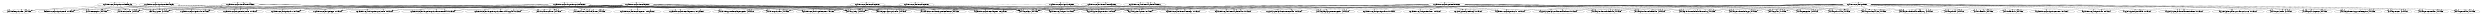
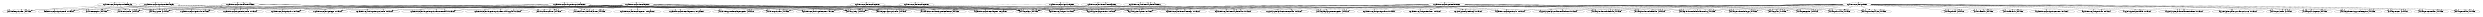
  digraph {
    fontname="DejaVu Serif"
    node [fontname="DejaVu Serif"]
    edge [fontname="DejaVu Serif"]
    "org.fusesource.jansi.AnsiConsoleExample"
    "java.io.FileInputStream (java.base)"
    "java.io.IOException (java.base)"
    "java.io.PrintStream (java.base)"
    "java.lang.Object (java.base)"
    "java.lang.String (java.base)"
-   "java.lang.System (java.base)" [label="test.lang.System (java.base)"]
+   "java.lang.System (java.base)"
    n8 [label="file.fusesource.jansi.AnsiConsole (not found)"]
    "org.fusesource.jansi.AnsiConsoleExample2"
    "org.fusesource.jansi.Ansi (not found)"
    "org.fusesource.jansi.AnsiRendererTest"
    "java.lang.Class (java.base)"
    "java.lang.Exception (java.base)"
    "java.lang.IllegalArgumentException (java.base)"
    "java.lang.Throwable (java.base)"
    "java.lang.invoke.CallSite (java.base)"
-   "java.lang.invoke.LambdaMetafactory (java.base)"
    "java.lang.invoke.MethodHandle (java.base)"
    "java.lang.invoke.MethodHandles (java.base)"
    "java.lang.invoke.MethodHandles$Lookup (java.base)"
    "java.lang.invoke.MethodType (java.base)"
    "org.fusesource.jansi.Ansi$Attribute (not found)"
    "org.fusesource.jansi.Ansi$Color (not found)"
    "org.fusesource.jansi.AnsiRenderer (not found)"
    "org.junit.jupiter.api.Assertions (not found)"
    "org.junit.jupiter.api.BeforeAll (not found)"
    "org.junit.jupiter.api.Test (not found)"
    "org.junit.jupiter.api.function.Executable (not found)"
    "org.fusesource.jansi.AnsiStringTest"
    "org.fusesource.jansi.AnsiTest"
    "java.io.ByteArrayOutputStream (java.base)"
    "java.io.InputStream (java.base)"
    "java.lang.CharSequence (java.base)"
    "java.lang.CloneNotSupportedException (java.base)"
    "java.lang.Process (java.base)"
    "java.lang.ProcessBuilder (java.base)"
    "java.lang.Runnable (java.base)"
    "java.lang.Thread (java.base)"
    "java.nio.file.Path (java.base)"
    "java.nio.file.Paths (java.base)"
    "org.fusesource.jansi.Ansi$Consumer (not found)"
    "org.fusesource.jansi.AnsiMain (not found)"
    "org.junit.jupiter.api.Disabled (not found)"
    "org.junit.jupiter.api.condition.EnabledOnOs (not found)"
    "org.junit.jupiter.params.ParameterizedTest (not found)"
    "org.junit.jupiter.params.provider.CsvSource (not found)"
    "org.fusesource.jansi.EncodingTest"
    "java.io.OutputStream (java.base)"
    "java.io.UnsupportedEncodingException (java.base)"
    "java.nio.charset.Charset (java.base)"
    "java.nio.charset.StandardCharsets (java.base)"
    "java.util.concurrent.atomic.AtomicReference (java.base)"
    "org.fusesource.jansi.AnsiColors (not found)"
    "org.fusesource.jansi.AnsiMode (not found)"
    "org.fusesource.jansi.AnsiPrintStream (not found)"
    "org.fusesource.jansi.AnsiType (not found)"
    "org.fusesource.jansi.EncodingTest$1 (test-classes)"
    "org.fusesource.jansi.EncodingTest$2 (test-classes)"
    "org.fusesource.jansi.io.AnsiOutputStream (not found)"
    "org.fusesource.jansi.io.AnsiOutputStream$IoRunnable (not found)"
    "org.fusesource.jansi.io.AnsiOutputStream$WidthSupplier (not found)"
    n62 [label="org.fusesource.jansi.io.AnsiProcessor (not test)"]
    "org.fusesource.jansi.EncodingTest$1"
    "org.fusesource.jansi.EncodingTest (test-classes)"
    "org.fusesource.jansi.EncodingTest$2"
    "org.fusesource.jansi.InstallUninstallTest"
    "org.fusesource.jansi.internal.JansiLoaderTest"
    "org.fusesource.jansi.internal.JansiLoader (not found)"
    "org.fusesource.jansi.internal.Kernel32Test"
    "org.fusesource.jansi.internal.Kernel32 (not found)"
    "org.fusesource.jansi.io.AnsiOutputStreamTest"
    "org.fusesource.jansi.AnsiConsoleExample" -> "java.io.FileInputStream (java.base)"
    "org.fusesource.jansi.AnsiConsoleExample" -> "java.io.IOException (java.base)"
    "org.fusesource.jansi.AnsiConsoleExample" -> "java.io.PrintStream (java.base)"
    "org.fusesource.jansi.AnsiConsoleExample" -> "java.lang.Object (java.base)"
    "org.fusesource.jansi.AnsiConsoleExample" -> "java.lang.String (java.base)"
    "org.fusesource.jansi.AnsiConsoleExample" -> "java.lang.System (java.base)"
    "org.fusesource.jansi.AnsiConsoleExample" -> n8
    "org.fusesource.jansi.AnsiConsoleExample2" -> "java.io.FileInputStream (java.base)"
    "org.fusesource.jansi.AnsiConsoleExample2" -> "java.io.IOException (java.base)"
    "org.fusesource.jansi.AnsiConsoleExample2" -> "java.io.PrintStream (java.base)"
    "org.fusesource.jansi.AnsiConsoleExample2" -> "java.lang.Object (java.base)"
    "org.fusesource.jansi.AnsiConsoleExample2" -> "java.lang.String (java.base)"
    "org.fusesource.jansi.AnsiConsoleExample2" -> "java.lang.System (java.base)"
    "org.fusesource.jansi.AnsiConsoleExample2" -> n8
    "org.fusesource.jansi.AnsiConsoleExample2" -> "org.fusesource.jansi.Ansi (not found)"
    "org.fusesource.jansi.AnsiRendererTest" -> "java.io.PrintStream (java.base)"
    "org.fusesource.jansi.AnsiRendererTest" -> "java.lang.Object (java.base)"
    "org.fusesource.jansi.AnsiRendererTest" -> "java.lang.String (java.base)"
    "org.fusesource.jansi.AnsiRendererTest" -> "java.lang.System (java.base)"
    "org.fusesource.jansi.AnsiRendererTest" -> "org.fusesource.jansi.Ansi (not found)"
    "org.fusesource.jansi.AnsiRendererTest" -> "java.lang.Class (java.base)"
    "org.fusesource.jansi.AnsiRendererTest" -> "java.lang.Exception (java.base)"
    "org.fusesource.jansi.AnsiRendererTest" -> "java.lang.IllegalArgumentException (java.base)"
    "org.fusesource.jansi.AnsiRendererTest" -> "java.lang.Throwable (java.base)"
    "org.fusesource.jansi.AnsiRendererTest" -> "java.lang.invoke.CallSite (java.base)"
-   "org.fusesource.jansi.AnsiRendererTest" -> "java.lang.invoke.LambdaMetafactory (java.base)"
    "org.fusesource.jansi.AnsiRendererTest" -> "java.lang.invoke.MethodHandle (java.base)"
    "org.fusesource.jansi.AnsiRendererTest" -> "java.lang.invoke.MethodHandles (java.base)"
    "org.fusesource.jansi.AnsiRendererTest" -> "java.lang.invoke.MethodHandles$Lookup (java.base)"
    "org.fusesource.jansi.AnsiRendererTest" -> "java.lang.invoke.MethodType (java.base)"
    "org.fusesource.jansi.AnsiRendererTest" -> "org.fusesource.jansi.Ansi$Attribute (not found)"
    "org.fusesource.jansi.AnsiRendererTest" -> "org.fusesource.jansi.Ansi$Color (not found)"
    "org.fusesource.jansi.AnsiRendererTest" -> "org.fusesource.jansi.AnsiRenderer (not found)"
    "org.fusesource.jansi.AnsiRendererTest" -> "org.junit.jupiter.api.Assertions (not found)"
    "org.fusesource.jansi.AnsiRendererTest" -> "org.junit.jupiter.api.BeforeAll (not found)"
    "org.fusesource.jansi.AnsiRendererTest" -> "org.junit.jupiter.api.Test (not found)"
    "org.fusesource.jansi.AnsiRendererTest" -> "org.junit.jupiter.api.function.Executable (not found)"
    "org.fusesource.jansi.AnsiStringTest" -> "java.lang.Object (java.base)"
    "org.fusesource.jansi.AnsiStringTest" -> "java.lang.String (java.base)"
    "org.fusesource.jansi.AnsiStringTest" -> "org.fusesource.jansi.Ansi (not found)"
    "org.fusesource.jansi.AnsiStringTest" -> "org.junit.jupiter.api.Assertions (not found)"
    "org.fusesource.jansi.AnsiStringTest" -> "org.junit.jupiter.api.Test (not found)"
    "org.fusesource.jansi.AnsiTest" -> "java.lang.Object (java.base)"
    "org.fusesource.jansi.AnsiTest" -> "java.lang.String (java.base)"
    "org.fusesource.jansi.AnsiTest" -> "java.lang.System (java.base)"
    "org.fusesource.jansi.AnsiTest" -> "org.fusesource.jansi.Ansi (not found)"
    "org.fusesource.jansi.AnsiTest" -> "java.lang.Class (java.base)"
    "org.fusesource.jansi.AnsiTest" -> "java.lang.Exception (java.base)"
    "org.fusesource.jansi.AnsiTest" -> "java.lang.Throwable (java.base)"
    "org.fusesource.jansi.AnsiTest" -> "java.lang.invoke.CallSite (java.base)"
-   "org.fusesource.jansi.AnsiTest" -> "java.lang.invoke.LambdaMetafactory (java.base)"
    "org.fusesource.jansi.AnsiTest" -> "java.lang.invoke.MethodHandle (java.base)"
    "org.fusesource.jansi.AnsiTest" -> "java.lang.invoke.MethodHandles (java.base)"
    "org.fusesource.jansi.AnsiTest" -> "java.lang.invoke.MethodHandles$Lookup (java.base)"
    "org.fusesource.jansi.AnsiTest" -> "java.lang.invoke.MethodType (java.base)"
    "org.fusesource.jansi.AnsiTest" -> "org.fusesource.jansi.Ansi$Color (not found)"
    "org.fusesource.jansi.AnsiTest" -> "org.junit.jupiter.api.Assertions (not found)"
    "org.fusesource.jansi.AnsiTest" -> "org.junit.jupiter.api.Test (not found)"
    "org.fusesource.jansi.AnsiTest" -> "java.io.ByteArrayOutputStream (java.base)"
    "org.fusesource.jansi.AnsiTest" -> "java.io.InputStream (java.base)"
    "org.fusesource.jansi.AnsiTest" -> "java.lang.CharSequence (java.base)"
    "org.fusesource.jansi.AnsiTest" -> "java.lang.CloneNotSupportedException (java.base)"
    "org.fusesource.jansi.AnsiTest" -> "java.lang.Process (java.base)"
    "org.fusesource.jansi.AnsiTest" -> "java.lang.ProcessBuilder (java.base)"
    "org.fusesource.jansi.AnsiTest" -> "java.lang.Runnable (java.base)"
    "org.fusesource.jansi.AnsiTest" -> "java.lang.Thread (java.base)"
    "org.fusesource.jansi.AnsiTest" -> "java.nio.file.Path (java.base)"
    "org.fusesource.jansi.AnsiTest" -> "java.nio.file.Paths (java.base)"
    "org.fusesource.jansi.AnsiTest" -> "org.fusesource.jansi.Ansi$Consumer (not found)"
    "org.fusesource.jansi.AnsiTest" -> "org.fusesource.jansi.AnsiMain (not found)"
    "org.fusesource.jansi.AnsiTest" -> "org.junit.jupiter.api.Disabled (not found)"
    "org.fusesource.jansi.AnsiTest" -> "org.junit.jupiter.api.condition.EnabledOnOs (not found)"
    "org.fusesource.jansi.AnsiTest" -> "org.junit.jupiter.params.ParameterizedTest (not found)"
    "org.fusesource.jansi.AnsiTest" -> "org.junit.jupiter.params.provider.CsvSource (not found)"
    "org.fusesource.jansi.EncodingTest" -> "java.io.PrintStream (java.base)"
    "org.fusesource.jansi.EncodingTest" -> "java.lang.Object (java.base)"
    "org.fusesource.jansi.EncodingTest" -> "java.lang.String (java.base)"
    "org.fusesource.jansi.EncodingTest" -> "org.junit.jupiter.api.Assertions (not found)"
    "org.fusesource.jansi.EncodingTest" -> "org.junit.jupiter.api.Test (not found)"
    "org.fusesource.jansi.EncodingTest" -> "java.io.ByteArrayOutputStream (java.base)"
    "org.fusesource.jansi.EncodingTest" -> "java.io.OutputStream (java.base)"
    "org.fusesource.jansi.EncodingTest" -> "java.io.UnsupportedEncodingException (java.base)"
    "org.fusesource.jansi.EncodingTest" -> "java.nio.charset.Charset (java.base)"
    "org.fusesource.jansi.EncodingTest" -> "java.nio.charset.StandardCharsets (java.base)"
    "org.fusesource.jansi.EncodingTest" -> "java.util.concurrent.atomic.AtomicReference (java.base)"
    "org.fusesource.jansi.EncodingTest" -> "org.fusesource.jansi.AnsiColors (not found)"
    "org.fusesource.jansi.EncodingTest" -> "org.fusesource.jansi.AnsiMode (not found)"
    "org.fusesource.jansi.EncodingTest" -> "org.fusesource.jansi.AnsiPrintStream (not found)"
    "org.fusesource.jansi.EncodingTest" -> "org.fusesource.jansi.AnsiType (not found)"
    "org.fusesource.jansi.EncodingTest" -> "org.fusesource.jansi.EncodingTest$1 (test-classes)"
    "org.fusesource.jansi.EncodingTest" -> "org.fusesource.jansi.EncodingTest$2 (test-classes)"
    "org.fusesource.jansi.EncodingTest" -> "org.fusesource.jansi.io.AnsiOutputStream (not found)"
    "org.fusesource.jansi.EncodingTest" -> "org.fusesource.jansi.io.AnsiOutputStream$IoRunnable (not found)"
    "org.fusesource.jansi.EncodingTest" -> "org.fusesource.jansi.io.AnsiOutputStream$WidthSupplier (not found)"
    "org.fusesource.jansi.EncodingTest" -> n62
    "org.fusesource.jansi.EncodingTest$1" -> "java.lang.Object (java.base)"
    "org.fusesource.jansi.EncodingTest$1" -> "java.lang.String (java.base)"
    "org.fusesource.jansi.EncodingTest$1" -> "java.io.OutputStream (java.base)"
    "org.fusesource.jansi.EncodingTest$1" -> "java.util.concurrent.atomic.AtomicReference (java.base)"
    "org.fusesource.jansi.EncodingTest$1" -> n62
    "org.fusesource.jansi.EncodingTest$1" -> "org.fusesource.jansi.EncodingTest (test-classes)"
    "org.fusesource.jansi.EncodingTest$2" -> "java.lang.Object (java.base)"
    "org.fusesource.jansi.EncodingTest$2" -> "java.lang.String (java.base)"
    "org.fusesource.jansi.EncodingTest$2" -> "java.io.OutputStream (java.base)"
    "org.fusesource.jansi.EncodingTest$2" -> "java.util.concurrent.atomic.AtomicReference (java.base)"
    "org.fusesource.jansi.EncodingTest$2" -> n62
    "org.fusesource.jansi.EncodingTest$2" -> "org.fusesource.jansi.EncodingTest (test-classes)"
    "org.fusesource.jansi.InstallUninstallTest" -> "java.io.PrintStream (java.base)"
    "org.fusesource.jansi.InstallUninstallTest" -> "java.lang.Object (java.base)"
    "org.fusesource.jansi.InstallUninstallTest" -> "java.lang.String (java.base)"
    "org.fusesource.jansi.InstallUninstallTest" -> "java.lang.System (java.base)"
    "org.fusesource.jansi.InstallUninstallTest" -> n8
    "org.fusesource.jansi.InstallUninstallTest" -> "org.fusesource.jansi.Ansi (not found)"
    "org.fusesource.jansi.InstallUninstallTest" -> "org.fusesource.jansi.Ansi$Color (not found)"
    "org.fusesource.jansi.InstallUninstallTest" -> "org.fusesource.jansi.AnsiMode (not found)"
    "org.fusesource.jansi.InstallUninstallTest" -> "org.fusesource.jansi.AnsiPrintStream (not found)"
    "org.fusesource.jansi.internal.JansiLoaderTest" -> "java.lang.Object (java.base)"
    "org.fusesource.jansi.internal.JansiLoaderTest" -> "org.junit.jupiter.api.Test (not found)"
    "org.fusesource.jansi.internal.JansiLoaderTest" -> "org.fusesource.jansi.internal.JansiLoader (not found)"
    "org.fusesource.jansi.internal.Kernel32Test" -> "java.lang.Object (java.base)"
    "org.fusesource.jansi.internal.Kernel32Test" -> "java.lang.String (java.base)"
    "org.fusesource.jansi.internal.Kernel32Test" -> "org.junit.jupiter.api.Assertions (not found)"
    "org.fusesource.jansi.internal.Kernel32Test" -> "org.junit.jupiter.api.Test (not found)"
    "org.fusesource.jansi.internal.Kernel32Test" -> "org.junit.jupiter.api.condition.EnabledOnOs (not found)"
    "org.fusesource.jansi.internal.Kernel32Test" -> "org.fusesource.jansi.internal.Kernel32 (not found)"
    "org.fusesource.jansi.io.AnsiOutputStreamTest" -> "java.io.IOException (java.base)"
    "org.fusesource.jansi.io.AnsiOutputStreamTest" -> "java.lang.Object (java.base)"
    "org.fusesource.jansi.io.AnsiOutputStreamTest" -> "java.lang.String (java.base)"
    "org.fusesource.jansi.io.AnsiOutputStreamTest" -> "org.junit.jupiter.api.Assertions (not found)"
    "org.fusesource.jansi.io.AnsiOutputStreamTest" -> "org.junit.jupiter.api.Test (not found)"
    "org.fusesource.jansi.io.AnsiOutputStreamTest" -> "java.io.ByteArrayOutputStream (java.base)"
    "org.fusesource.jansi.io.AnsiOutputStreamTest" -> "java.io.OutputStream (java.base)"
    "org.fusesource.jansi.io.AnsiOutputStreamTest" -> "java.nio.charset.Charset (java.base)"
    "org.fusesource.jansi.io.AnsiOutputStreamTest" -> "java.nio.charset.StandardCharsets (java.base)"
    "org.fusesource.jansi.io.AnsiOutputStreamTest" -> "org.fusesource.jansi.AnsiColors (not found)"
    "org.fusesource.jansi.io.AnsiOutputStreamTest" -> "org.fusesource.jansi.AnsiMode (not found)"
    "org.fusesource.jansi.io.AnsiOutputStreamTest" -> "org.fusesource.jansi.AnsiType (not found)"
    "org.fusesource.jansi.io.AnsiOutputStreamTest" -> "org.fusesource.jansi.io.AnsiOutputStream (not found)"
    "org.fusesource.jansi.io.AnsiOutputStreamTest" -> "org.fusesource.jansi.io.AnsiOutputStream$IoRunnable (not found)"
    "org.fusesource.jansi.io.AnsiOutputStreamTest" -> "org.fusesource.jansi.io.AnsiOutputStream$WidthSupplier (not found)"
    "org.fusesource.jansi.io.AnsiOutputStreamTest" -> n62
  }
